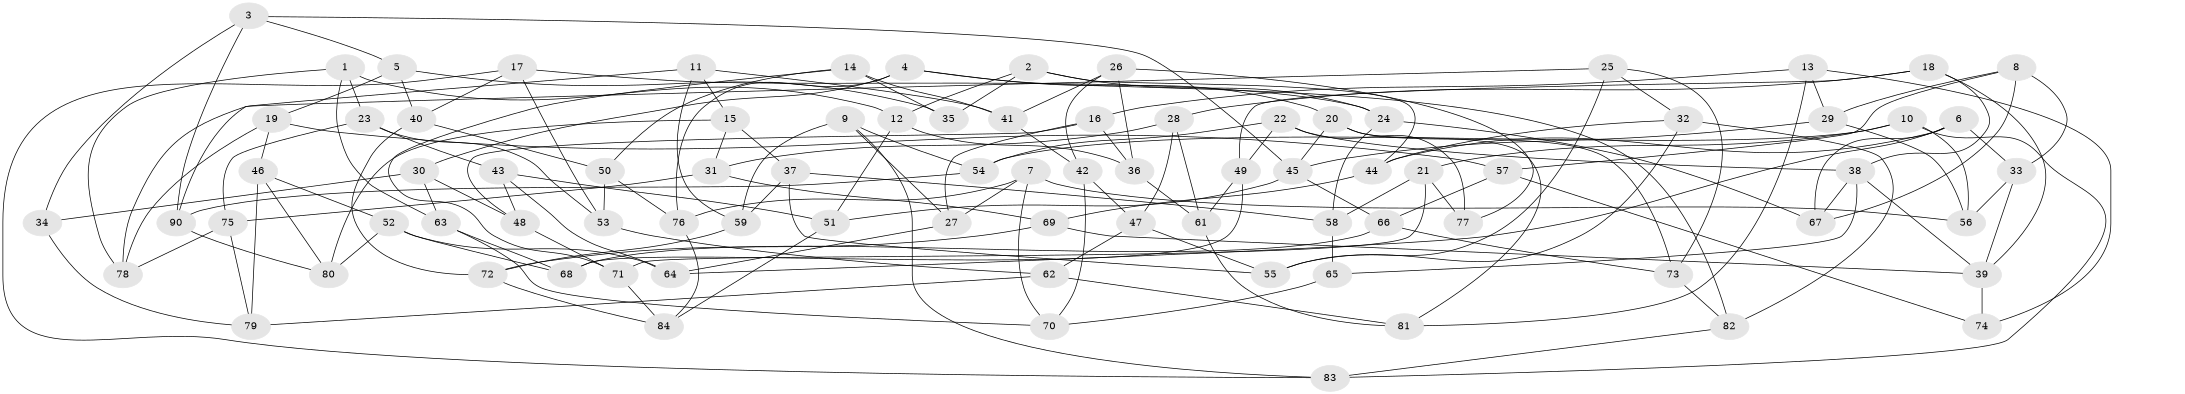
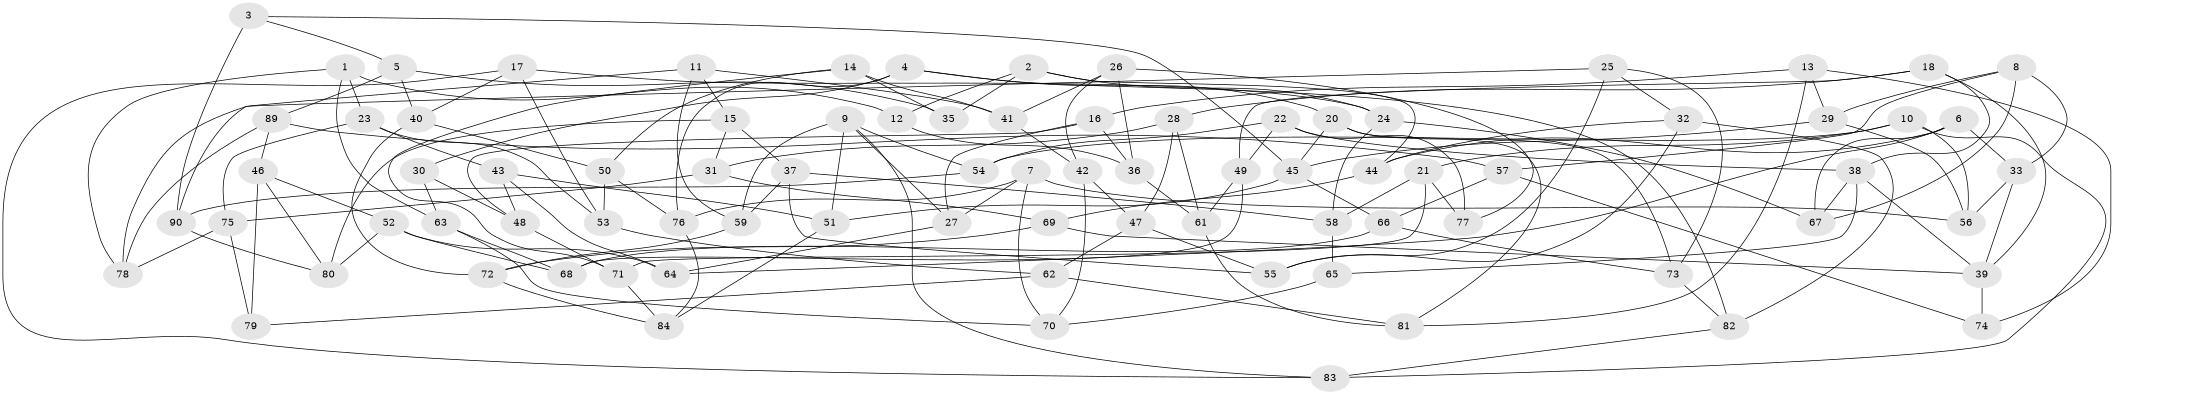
  graph {
    node [color=gray90 style=filled]
    1
    12
    23
    63
    78
    36
    51
    53
    43
    75
    70
    68
    2
    24
    35
    44
    67
    58
    69
    3
    5
-   34
    45
    n24 [label=90]
-   19
+   19 [label=89]
    40
    79
    66
    80
    4
    20
    30
    76
    82
    81
    73
    48
    84
    83
    57
    46
    50
    72
    6
    33
    64
    56
    39
    7
    27
    8
    29
    74
    9
    54
    59
    10
    21
    71
    77
    11
    15
    41
    31
    37
    42
    61
    13
    16
    14
    55
    17
    62
    18
    28
    38
    49
    47
    65
    52
    22
    25
    32
    26
    1 -- 12
    1 -- 23
    1 -- 63
    1 -- 78
    12 -- 36
-   12 -- 51
+   9 -- 51
    23 -- 53
    23 -- 43
    23 -- 75
    63 -- 70
    63 -- 68
    36 -- 61
    51 -- 84
    53 -- 62
    43 -- 51
    43 -- 48
    43 -- 64
    75 -- 78
    75 -- 79
    2 -- 12
    2 -- 24
    2 -- 35
    2 -- 44
    24 -- 67
    24 -- 58
    44 -- 69
    58 -- 65
    69 -- 72
    69 -- 39
    3 -- 5
-   3 -- 34
    3 -- 45
    3 -- n24
    5 -- 35
    5 -- 19
    5 -- 40
-   34 -- 79
    45 -- 51
    45 -- 66
    n24 -- 80
    19 -- 78
    19 -- 57
    19 -- 46
    40 -- 50
    40 -- 72
    66 -- 68
    66 -- 73
    4 -- 20
    4 -- 30
    4 -- 76
    4 -- 82
    20 -- 45
    20 -- 81
    20 -- 73
    30 -- 63
-   30 -- 34
    30 -- 48
    76 -- 84
    82 -- 83
    73 -- 82
    48 -- 71
    57 -- 66
    57 -- 74
    46 -- 79
    46 -- 80
    46 -- 52
    50 -- 53
    50 -- 76
    72 -- 84
    6 -- 44
    6 -- 67
    6 -- 33
    6 -- 64
    33 -- 56
    33 -- 39
    39 -- 74
    7 -- 70
    7 -- 76
    7 -- 56
    7 -- 27
    27 -- 64
    8 -- 67
    8 -- 57
    8 -- 33
    8 -- 29
    29 -- 45
    29 -- 56
    9 -- 83
    9 -- 27
    9 -- 54
    9 -- 59
    54 -- n24
    59 -- 72
    10 -- 83
    10 -- 56
    10 -- 54
    10 -- 21
    21 -- 58
    21 -- 71
    21 -- 77
    71 -- 84
    11 -- n24
    11 -- 59
    11 -- 15
    11 -- 41
    15 -- 80
    15 -- 31
    15 -- 37
    41 -- 42
    31 -- 75
    31 -- 69
    37 -- 58
    37 -- 59
    37 -- 55
    42 -- 70
    42 -- 47
    61 -- 81
    13 -- 81
    13 -- 29
    13 -- 74
    13 -- 16
    16 -- 36
    16 -- 48
    16 -- 27
    14 -- 35
    14 -- 50
    14 -- 71
    14 -- 41
    17 -- 53
    17 -- 24
    17 -- 40
    17 -- 83
    62 -- 79
    62 -- 81
    18 -- 39
    18 -- 28
    18 -- 38
    18 -- 49
    28 -- 31
    28 -- 61
    28 -- 47
    38 -- 67
    38 -- 39
    38 -- 65
    49 -- 68
    49 -- 61
    47 -- 55
    47 -- 62
    65 -- 70
    52 -- 68
    52 -- 80
    52 -- 64
    22 -- 54
    22 -- 77
    22 -- 38
    22 -- 49
    25 -- 78
    25 -- 73
    25 -- 55
    25 -- 32
    32 -- 44
    32 -- 82
    32 -- 55
    26 -- 36
    26 -- 77
    26 -- 41
    26 -- 42
  }
